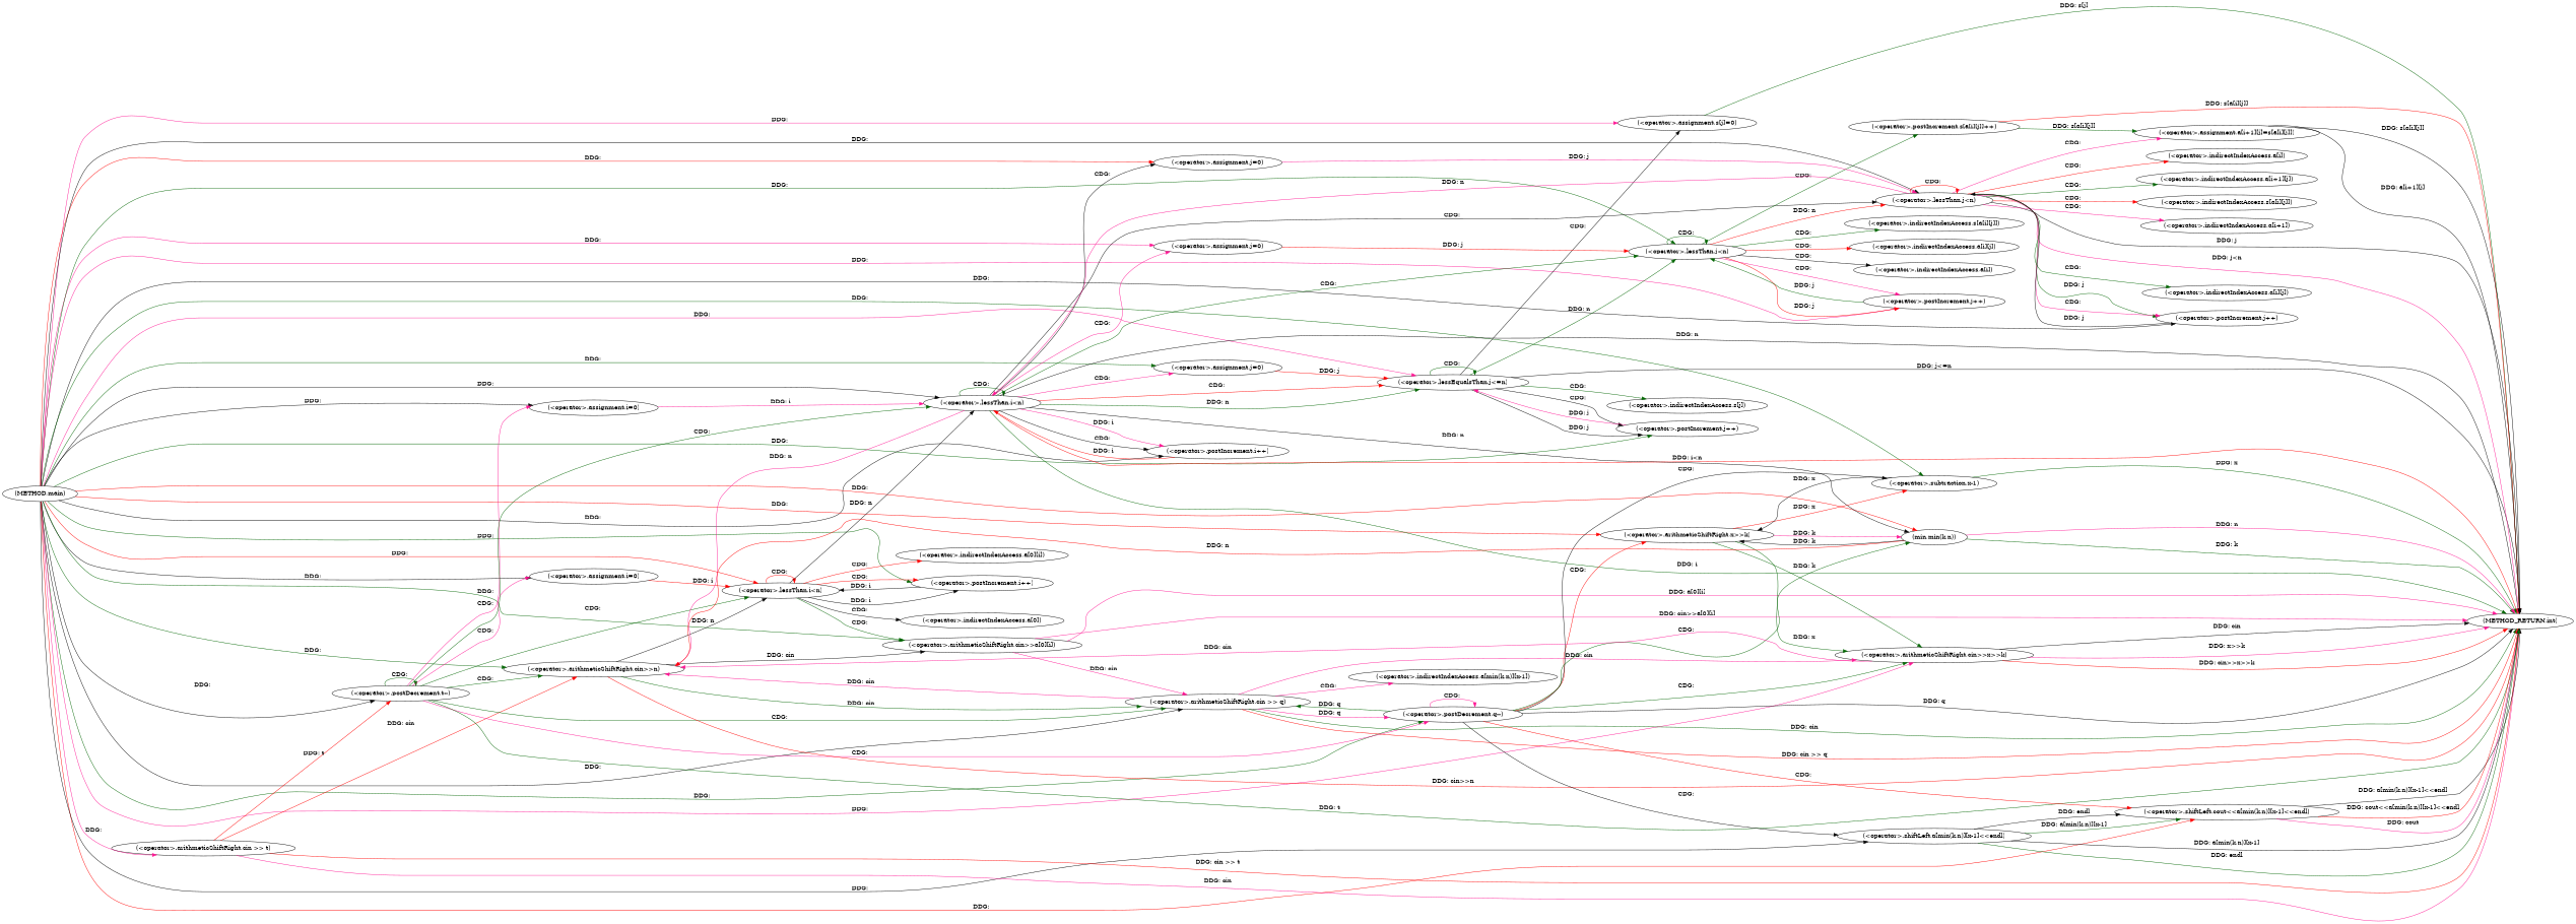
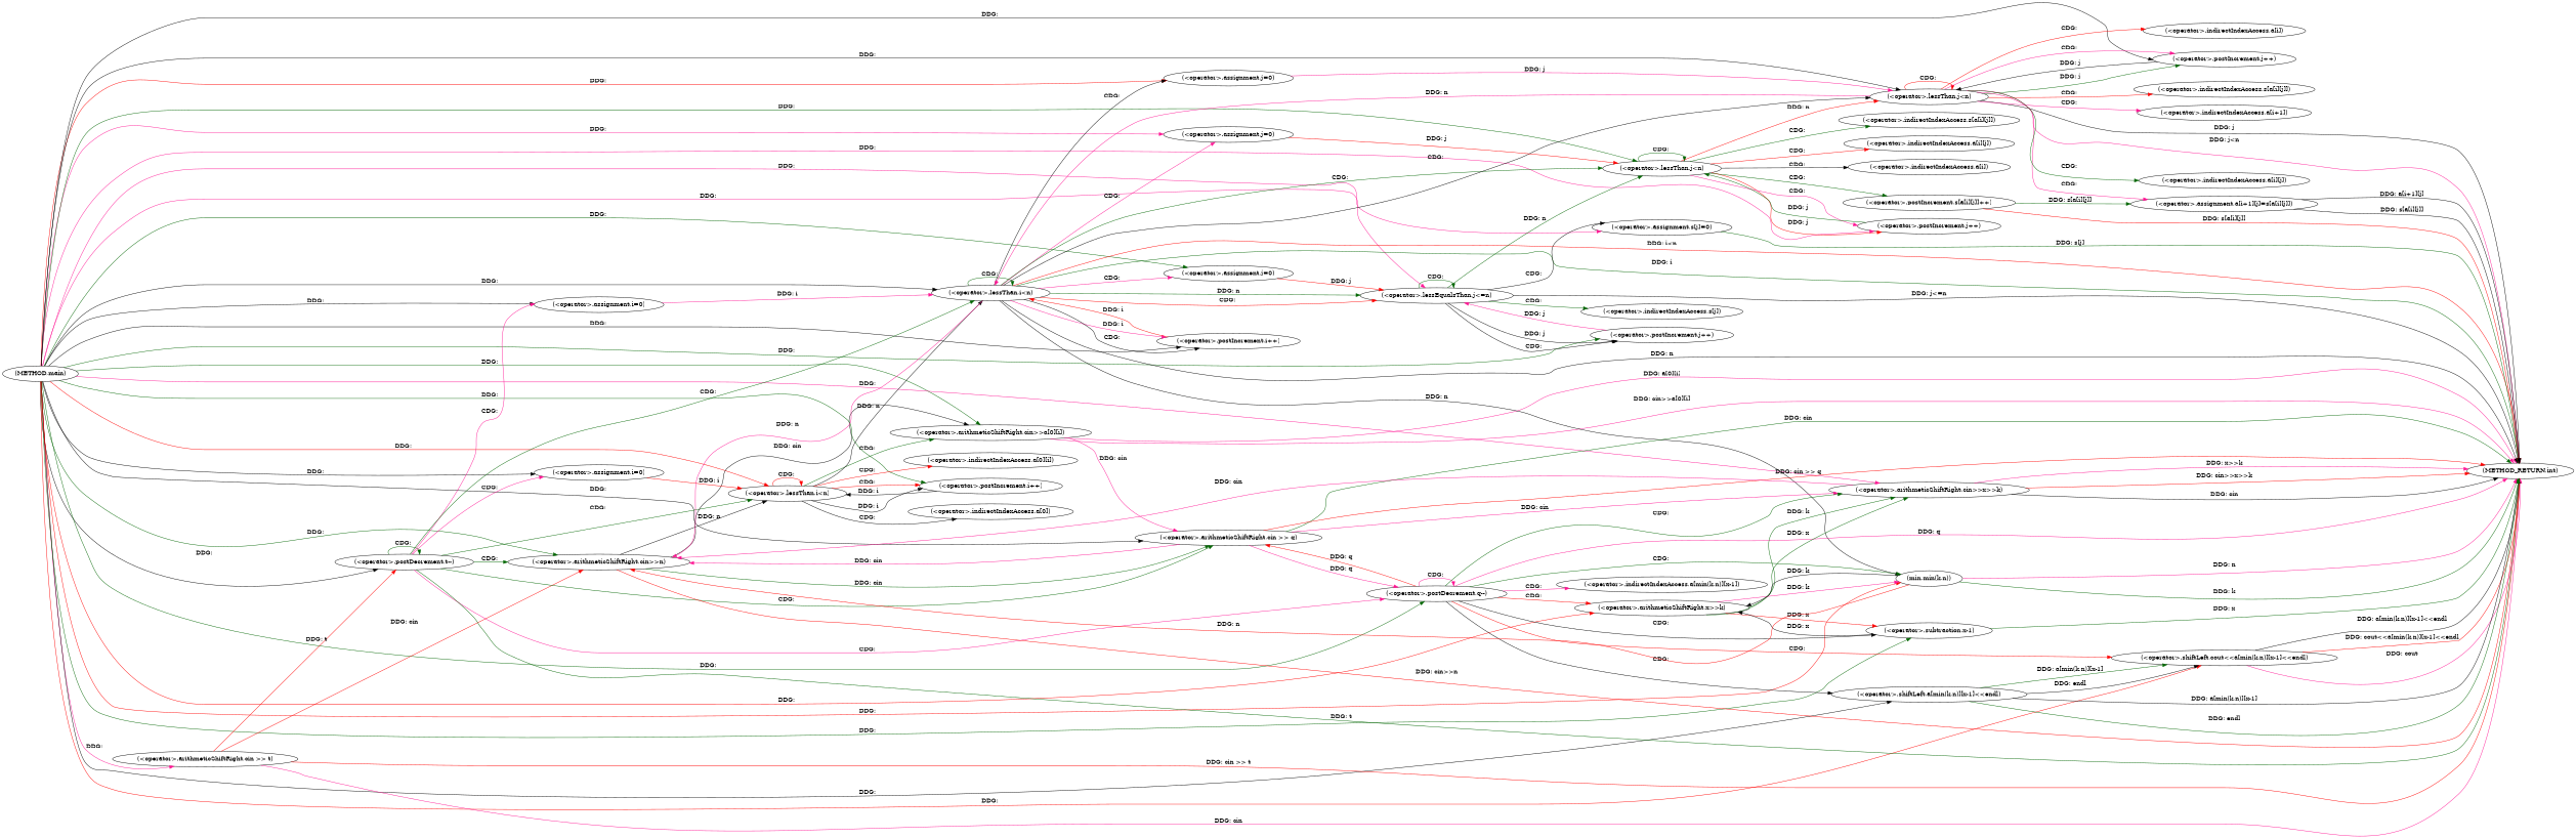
  digraph {
    rankdir=LR
    edge [color=darkgreen]
    n1 [label="(METHOD,main)"]
    n2 [label="(<operator>.arithmeticShiftRight,cin >> t)"]
    n3 [label="(<operator>.postDecrement,t--)"]
    n4 [label="(<operator>.arithmeticShiftRight,cin>>n)"]
    n5 [label="(<operator>.assignment,i=0)"]
    n6 [label="(<operator>.lessThan,i<n)"]
    n7 [label="(<operator>.postIncrement,i++)"]
    n8 [label="(<operator>.arithmeticShiftRight,cin>>a[0][i])"]
    n9 [label="(<operator>.assignment,i=0)"]
    n10 [label="(<operator>.lessThan,i<n)"]
    n11 [label="(<operator>.postIncrement,i++)"]
    n12 [label="(<operator>.arithmeticShiftRight,cin >> q)"]
    n13 [label="(<operator>.postDecrement,q--)"]
    n14 [label="(<operator>.arithmeticShiftRight,cin>>x>>k)"]
    n15 [label="(<operator>.shiftLeft,cout<<a[min(k,n)][x-1]<<endl)"]
    n16 [label="(<operator>.assignment,j=0)"]
    n17 [label="(<operator>.lessEqualsThan,j<=n)"]
    n18 [label="(<operator>.postIncrement,j++)"]
    n19 [label="(<operator>.assignment,s[j]=0)"]
    n20 [label="(<operator>.assignment,j=0)"]
    n21 [label="(<operator>.lessThan,j<n)"]
    n22 [label="(<operator>.postIncrement,j++)"]
    n23 [label="(<operator>.assignment,j=0)"]
    n24 [label="(<operator>.lessThan,j<n)"]
    n25 [label="(<operator>.postIncrement,j++)"]
    n26 [label="(<operator>.arithmeticShiftRight,x>>k)"]
    n27 [label="(<operator>.shiftLeft,a[min(k,n)][x-1]<<endl)"]
    n28 [label="(<operator>.subtraction,x-1)"]
    n29 [label="(min,min(k,n))"]
    n30 [label="(METHOD_RETURN,int)"]
    n31 [label="(<operator>.indirectIndexAccess,a[0][i])"]
    n32 [label="(<operator>.indirectIndexAccess,a[0])"]
    n33 [label="(<operator>.indirectIndexAccess,a[min(k,n)][x-1])"]
    n34 [label="(<operator>.indirectIndexAccess,s[j])"]
    n35 [label="(<operator>.postIncrement,s[a[i][j]]++)"]
    n36 [label="(<operator>.indirectIndexAccess,s[a[i][j]])"]
    n37 [label="(<operator>.indirectIndexAccess,a[i][j])"]
    n38 [label="(<operator>.indirectIndexAccess,a[i])"]
    n39 [label="(<operator>.assignment,a[i+1][j]=s[a[i][j]])"]
-   n40 [label="(<operator>.indirectIndexAccess,a[i+1][j])"]
    n41 [label="(<operator>.indirectIndexAccess,s[a[i][j]])"]
    n42 [label="(<operator>.indirectIndexAccess,a[i+1])"]
    n43 [label="(<operator>.indirectIndexAccess,a[i][j])"]
    n44 [label="(<operator>.indirectIndexAccess,a[i])"]
    n1 -> n2 [color=deeppink label="DDG: "]
    n1 -> n3 [color=black label="DDG: "]
    n1 -> n4 [label="DDG: "]
    n1 -> n5 [color=black label="DDG: "]
    n1 -> n6 [color=red label="DDG: "]
    n1 -> n7 [label="DDG: "]
    n1 -> n8 [label="DDG: "]
    n1 -> n9 [color=black label="DDG: "]
    n1 -> n10 [color=black label="DDG: "]
    n1 -> n11 [color=black label="DDG: "]
    n1 -> n12 [color=black label="DDG: "]
    n1 -> n13 [label="DDG: "]
    n1 -> n14 [color=deeppink label="DDG: "]
    n1 -> n15 [color=red label="DDG: "]
    n1 -> n16 [label="DDG: "]
    n1 -> n17 [color=deeppink label="DDG: "]
    n1 -> n18 [label="DDG: "]
    n1 -> n19 [color=deeppink label="DDG: "]
    n1 -> n20 [color=deeppink label="DDG: "]
    n1 -> n21 [label="DDG: "]
    n1 -> n22 [color=deeppink label="DDG: "]
    n1 -> n23 [color=red label="DDG: "]
    n1 -> n24 [color=black label="DDG: "]
    n1 -> n25 [color=black label="DDG: "]
    n1 -> n26 [color=red label="DDG: "]
    n1 -> n27 [color=black label="DDG: "]
    n1 -> n28 [label="DDG: "]
    n1 -> n29 [color=red label="DDG: "]
    n2 -> n3 [color=red label="DDG: t"]
    n2 -> n4 [color=red label="DDG: cin"]
    n2 -> n30 [color=deeppink label="DDG: cin"]
    n2 -> n30 [color=red label="DDG: cin >> t"]
    n3 -> n3 [label="CDG: "]
    n3 -> n4 [label="CDG: "]
    n3 -> n5 [color=deeppink label="CDG: "]
    n3 -> n6 [label="CDG: "]
    n3 -> n9 [color=deeppink label="CDG: "]
    n3 -> n10 [label="CDG: "]
    n3 -> n12 [label="CDG: "]
    n3 -> n13 [color=deeppink label="CDG: "]
    n3 -> n30 [label="DDG: t"]
    n4 -> n6 [color=black label="DDG: n"]
    n4 -> n8 [color=black label="DDG: cin"]
    n4 -> n12 [label="DDG: cin"]
    n4 -> n30 [color=red label="DDG: cin>>n"]
    n5 -> n6 [color=red label="DDG: i"]
    n6 -> n6 [color=red label="CDG: "]
    n6 -> n7 [color=black label="DDG: i"]
    n6 -> n7 [color=red label="CDG: "]
    n6 -> n8 [label="CDG: "]
    n6 -> n10 [color=black label="DDG: n"]
    n6 -> n31 [color=red label="CDG: "]
    n6 -> n32 [color=black label="CDG: "]
    n7 -> n6 [color=black label="DDG: i"]
    n8 -> n12 [color=deeppink label="DDG: cin"]
    n8 -> n30 [color=deeppink label="DDG: a[0][i]"]
    n8 -> n30 [color=deeppink label="DDG: cin>>a[0][i]"]
    n9 -> n10 [color=deeppink label="DDG: i"]
    n10 -> n4 [color=deeppink label="DDG: n"]
    n10 -> n10 [label="CDG: "]
    n10 -> n11 [color=deeppink label="DDG: i"]
    n10 -> n11 [color=black label="CDG: "]
    n10 -> n16 [color=deeppink label="CDG: "]
    n10 -> n17 [label="DDG: n"]
    n10 -> n17 [color=red label="CDG: "]
    n10 -> n20 [color=deeppink label="CDG: "]
    n10 -> n21 [label="CDG: "]
    n10 -> n23 [color=black label="CDG: "]
    n10 -> n24 [color=black label="CDG: "]
    n10 -> n29 [color=black label="DDG: n"]
    n10 -> n30 [label="DDG: i"]
    n10 -> n30 [color=black label="DDG: n"]
    n10 -> n30 [color=red label="DDG: i<n"]
    n11 -> n10 [color=red label="DDG: i"]
    n12 -> n4 [color=deeppink label="DDG: cin"]
    n12 -> n13 [color=deeppink label="DDG: q"]
    n12 -> n14 [color=deeppink label="DDG: cin"]
    n12 -> n30 [label="DDG: cin"]
    n12 -> n30 [color=red label="DDG: cin >> q"]
-   n13 -> n12 [label="DDG: q"]
+   n13 -> n12 [color=red label="DDG: q"]
    n13 -> n13 [color=deeppink label="CDG: "]
    n13 -> n14 [label="CDG: "]
    n13 -> n15 [color=red label="CDG: "]
    n13 -> n26 [color=red label="CDG: "]
    n13 -> n27 [color=black label="CDG: "]
    n13 -> n28 [color=black label="CDG: "]
    n13 -> n29 [label="CDG: "]
-   n13 -> n30 [color=black label="DDG: q"]
-   n12 -> n33 [color=deeppink label="CDG: "]
+   n13 -> n30 [color=deeppink label="DDG: q"]
+   n13 -> n33 [color=deeppink label="CDG: "]
    n14 -> n4 [color=deeppink label="DDG: cin"]
    n14 -> n30 [color=black label="DDG: cin"]
    n14 -> n30 [color=deeppink label="DDG: x>>k"]
    n14 -> n30 [color=red label="DDG: cin>>x>>k"]
    n15 -> n30 [color=black label="DDG: a[min(k,n)][x-1]<<endl"]
    n15 -> n30 [color=red label="DDG: cout<<a[min(k,n)][x-1]<<endl"]
    n15 -> n30 [color=deeppink label="DDG: cout"]
    n16 -> n17 [color=red label="DDG: j"]
    n17 -> n17 [label="CDG: "]
    n17 -> n18 [color=black label="DDG: j"]
    n17 -> n18 [color=black label="CDG: "]
    n17 -> n19 [color=black label="CDG: "]
    n17 -> n21 [label="DDG: n"]
    n17 -> n30 [color=black label="DDG: j<=n"]
    n17 -> n34 [label="CDG: "]
    n18 -> n17 [color=deeppink label="DDG: j"]
    n19 -> n30 [label="DDG: s[j]"]
    n20 -> n21 [color=red label="DDG: j"]
    n21 -> n21 [label="CDG: "]
    n21 -> n22 [color=red label="DDG: j"]
    n21 -> n22 [color=deeppink label="CDG: "]
    n21 -> n24 [color=red label="DDG: n"]
    n21 -> n35 [label="CDG: "]
    n21 -> n36 [label="CDG: "]
    n21 -> n37 [color=red label="CDG: "]
    n21 -> n38 [color=black label="CDG: "]
    n22 -> n21 [label="DDG: j"]
    n23 -> n24 [color=deeppink label="DDG: j"]
    n24 -> n10 [color=deeppink label="DDG: n"]
    n24 -> n24 [color=red label="CDG: "]
    n24 -> n25 [label="DDG: j"]
    n24 -> n25 [color=deeppink label="CDG: "]
    n24 -> n30 [color=black label="DDG: j"]
    n24 -> n30 [color=deeppink label="DDG: j<n"]
    n24 -> n39 [color=deeppink label="CDG: "]
-   n24 -> n40 [label="CDG: "]
    n24 -> n41 [color=red label="CDG: "]
    n24 -> n42 [color=deeppink label="CDG: "]
    n24 -> n43 [label="CDG: "]
    n24 -> n44 [color=red label="CDG: "]
    n25 -> n24 [color=black label="DDG: j"]
    n26 -> n14 [label="DDG: x"]
    n26 -> n14 [label="DDG: k"]
    n26 -> n28 [color=red label="DDG: x"]
    n26 -> n29 [color=deeppink label="DDG: k"]
    n27 -> n15 [color=black label="DDG: endl"]
    n27 -> n15 [label="DDG: a[min(k,n)][x-1]"]
    n27 -> n30 [color=black label="DDG: a[min(k,n)][x-1]"]
    n27 -> n30 [label="DDG: endl"]
    n28 -> n26 [color=black label="DDG: x"]
    n28 -> n30 [label="DDG: x"]
    n29 -> n4 [color=red label="DDG: n"]
    n29 -> n26 [color=black label="DDG: k"]
    n29 -> n30 [label="DDG: k"]
    n29 -> n30 [color=deeppink label="DDG: n"]
    n35 -> n30 [color=red label="DDG: s[a[i][j]]"]
    n35 -> n39 [label="DDG: s[a[i][j]]"]
    n39 -> n30 [color=black label="DDG: a[i+1][j]"]
    n39 -> n30 [color=black label="DDG: s[a[i][j]]"]
  }
